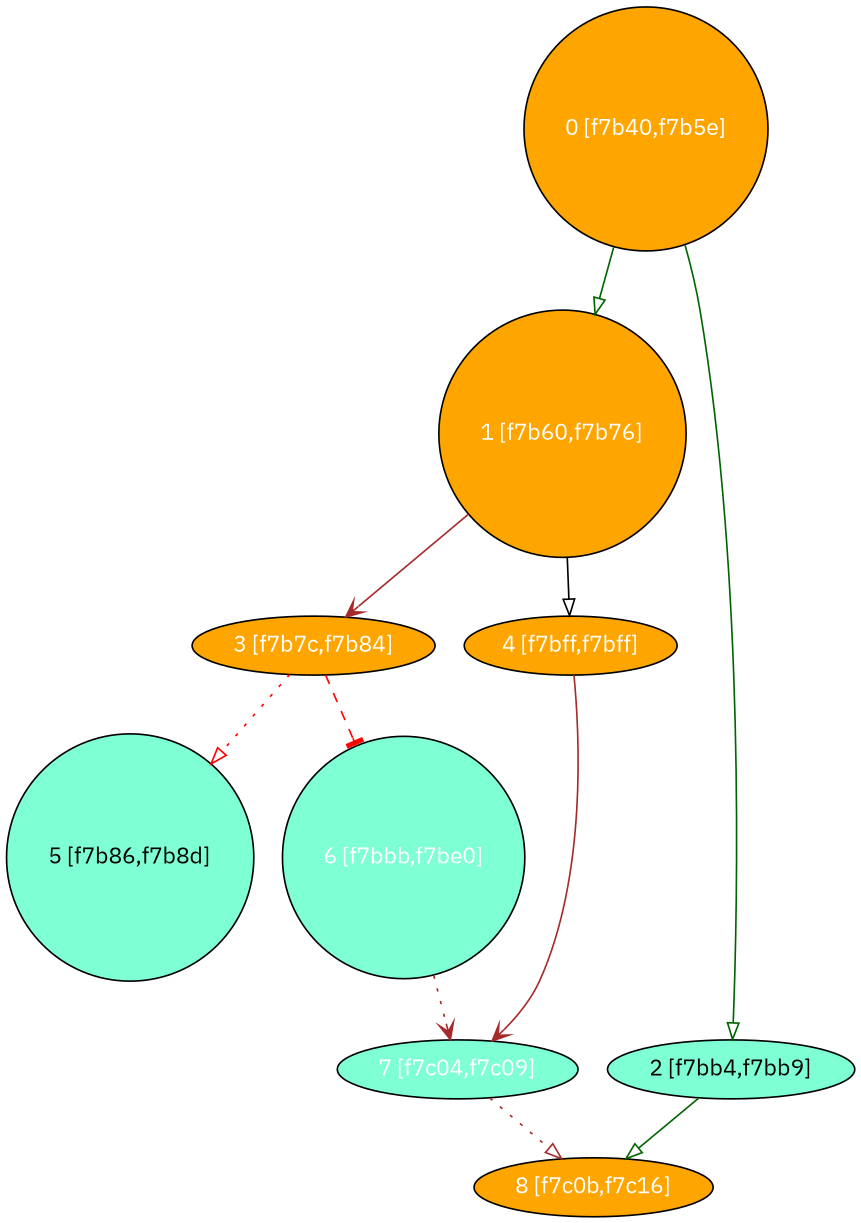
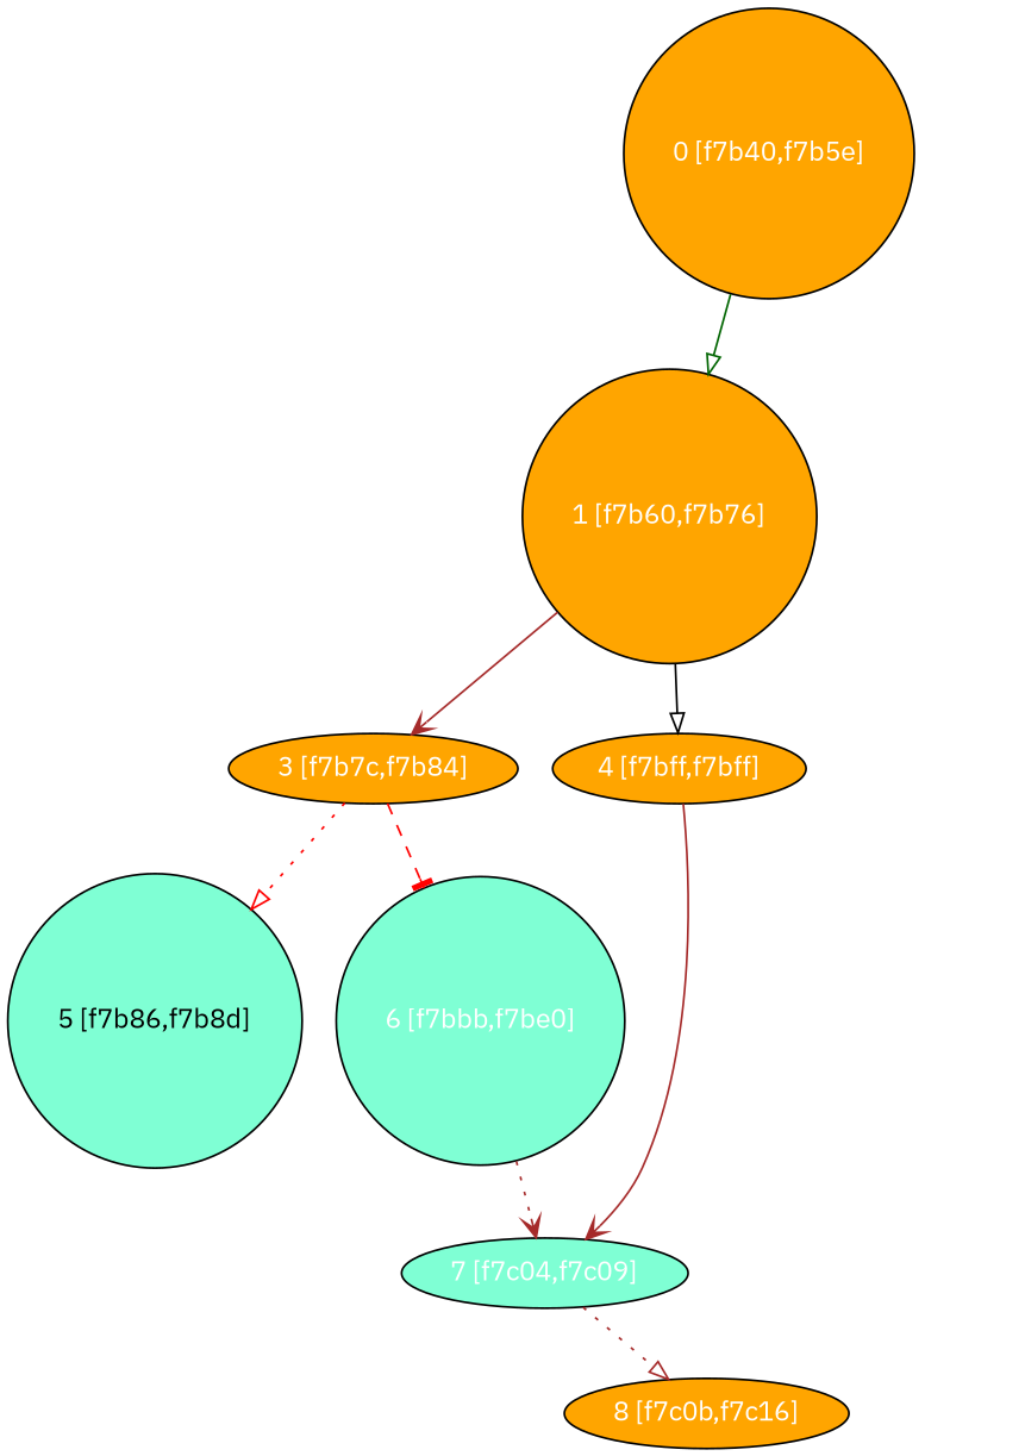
  digraph {
    fontname="IBM Plex Sans"
    node [fillcolor=orange fontcolor="#ffffff" shape=ellipse style=filled fontname="IBM Plex Sans"]
    edge [color=brown style=solid arrowhead=onormal fontname="IBM Plex Sans"]
    n1 [label="0 [f7b40,f7b5e]" shape=circle]
    n2 [label="1 [f7b60,f7b76]" shape=circle]
-   n3 [fillcolor=aquamarine fontcolor="#000000" label="2 [f7bb4,f7bb9]"]
    n4 [label="3 [f7b7c,f7b84]"]
    n5 [label="4 [f7bff,f7bff]"]
    n6 [label="8 [f7c0b,f7c16]"]
    n7 [fillcolor=aquamarine fontcolor="#000000" label="5 [f7b86,f7b8d]" shape=circle]
    n8 [fillcolor=aquamarine label="6 [f7bbb,f7be0]" shape=circle]
    n9 [fillcolor=aquamarine label="7 [f7c04,f7c09]"]
    n1 -> n2 [color=darkgreen]
-   n1 -> n3 [color=darkgreen]
    n2 -> n4 [arrowhead=vee]
    n2 -> n5 [color=black]
-   n3 -> n6 [color=darkgreen]
    n4 -> n7 [color=red style=dotted]
    n4 -> n8 [color=red style=dashed arrowhead=tee]
    n5 -> n9 [arrowhead=vee]
    n8 -> n9 [style=dotted arrowhead=vee]
    n9 -> n6 [style=dotted]
  }
